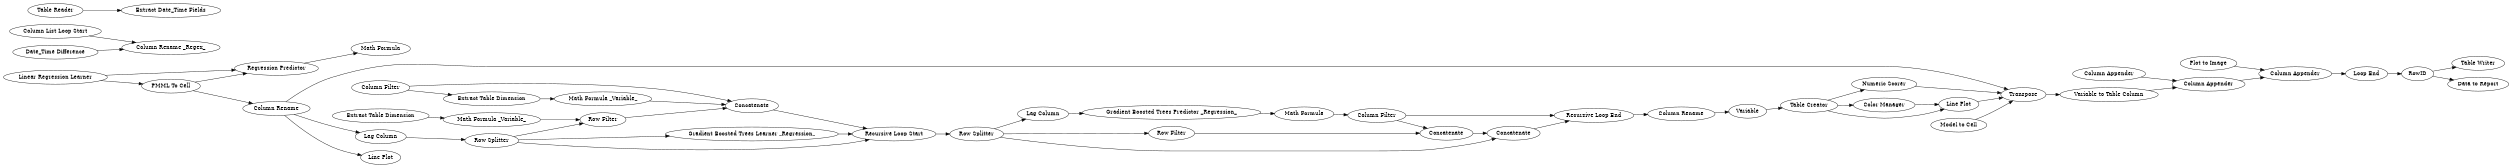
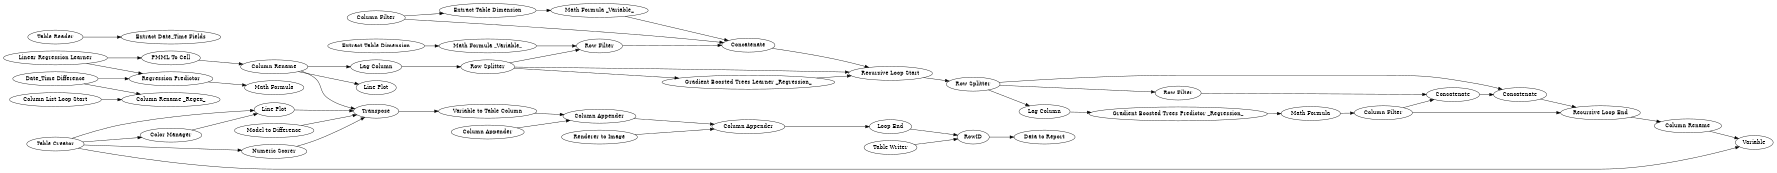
  digraph {
    rankdir=LR
    n1 [label=Concatenate]
    n2 [label="Recursive Loop End"]
    n3 [label="Column Rename"]
    n4 [label=Variable]
    n5 [label=Concatenate]
    n6 [label="Row Splitter"]
    n7 [label="Row Filter"]
    n8 [label="Recursive Loop Start"]
    n9 [label="Gradient Boosted Trees Learner _Regression_"]
    n10 [label=Concatenate]
    n11 [label="Row Splitter"]
    n12 [label="Row Filter"]
    n13 [label="Lag Column"]
    n14 [label="Table Creator"]
    n15 [label="Numeric Scorer"]
    n16 [label="Color Manager"]
    n17 [label="Line Plot"]
    n18 [label=Transpose]
    n19 [label="Variable to Table Column"]
    n20 [label="Lag Column"]
    n21 [label="Linear Regression Learner"]
    n22 [label="PMML To Cell"]
    n23 [label="Regression Predictor"]
    n24 [label="Column Rename"]
    n25 [label="Math Formula"]
    n26 [label="Line Plot"]
    n27 [label="Column Appender"]
    n28 [label="Column Appender"]
-   n29 [label="Plot to Image"]
+   n29 [label="Renderer to Image"]
    n30 [label="Loop End"]
    n31 [label=RowID]
    n32 [label="Column List Loop Start"]
    n33 [label="Column Rename _Regex_"]
    n34 [label="Date_Time Difference"]
-   n35 [label="Model to Cell"]
+   n35 [label="Model to Difference"]
    n36 [label="Table Writer"]
    n37 [label="Data to Report"]
    n38 [label="Column Filter"]
    n39 [label="Extract Table Dimension"]
    n40 [label="Math Formula _Variable_"]
    n41 [label="Extract Table Dimension"]
    n42 [label="Math Formula _Variable_"]
    n43 [label="Math Formula"]
    n44 [label="Column Filter"]
    n45 [label="Gradient Boosted Trees Predictor _Regression_"]
    n46 [label="Extract Date_Time Fields"]
    n47 [label="Column Appender"]
    n48 [label="Table Reader"]
    n1 -> n2
    n2 -> n3
    n3 -> n4
-   n4 -> n14
+   n14 -> n4
    n5 -> n1
    n6 -> n7
    n6 -> n8
    n6 -> n9
    n7 -> n10
    n8 -> n11
    n9 -> n8
    n10 -> n8
    n11 -> n1
    n11 -> n12
    n11 -> n13
    n12 -> n5
    n13 -> n45
    n14 -> n15
    n14 -> n16
    n14 -> n17
    n15 -> n18
    n16 -> n17
    n17 -> n18
    n18 -> n19
    n19 -> n27
    n20 -> n6
    n21 -> n22
    n21 -> n23
    n22 -> n24
    n23 -> n25
    n24 -> n18
    n24 -> n20
    n24 -> n26
    n27 -> n28
    n28 -> n30
    n29 -> n28
    n30 -> n31
-   n31 -> n36
+   n36 -> n31
    n31 -> n37
    n32 -> n33
-   n22 -> n23
+   n34 -> n23
    n34 -> n33
    n35 -> n18
    n38 -> n10
    n38 -> n39
    n39 -> n40
    n40 -> n10
    n41 -> n42
    n42 -> n7
    n43 -> n44
    n44 -> n2
    n44 -> n5
    n45 -> n43
    n47 -> n27
    n48 -> n46
  }
